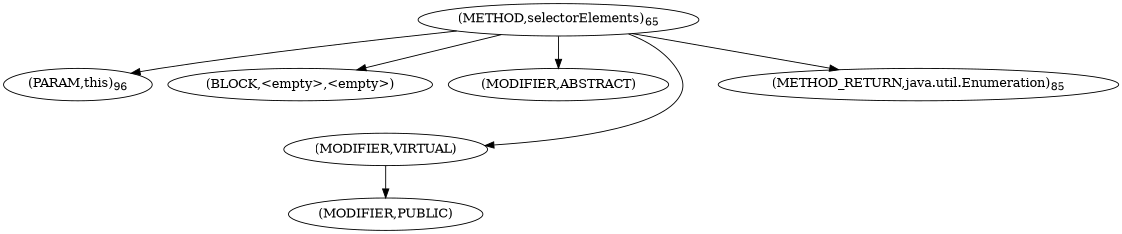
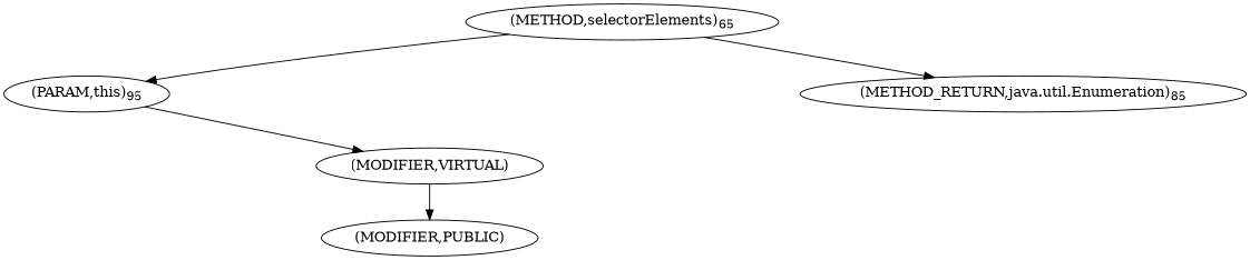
  digraph {
    n1 [label=<(METHOD,selectorElements)<SUB>65</SUB>>]
-   n2 [label=<(PARAM,this)<SUB>96</SUB>>]
-   n3 [label=<(BLOCK,&lt;empty&gt;,&lt;empty&gt;)>]
-   n4 [label=<(MODIFIER,ABSTRACT)>]
+   n2 [label=<(PARAM,this)<SUB>95</SUB>>]
    n5 [label=<(MODIFIER,VIRTUAL)>]
    n6 [label=<(METHOD_RETURN,java.util.Enumeration)<SUB>85</SUB>>]
    n7 [label=<(MODIFIER,PUBLIC)>]
    n1 -> n2
-   n1 -> n3
-   n1 -> n4
-   n1 -> n5
+   n2 -> n5
    n1 -> n6
    n5 -> n7
  }
